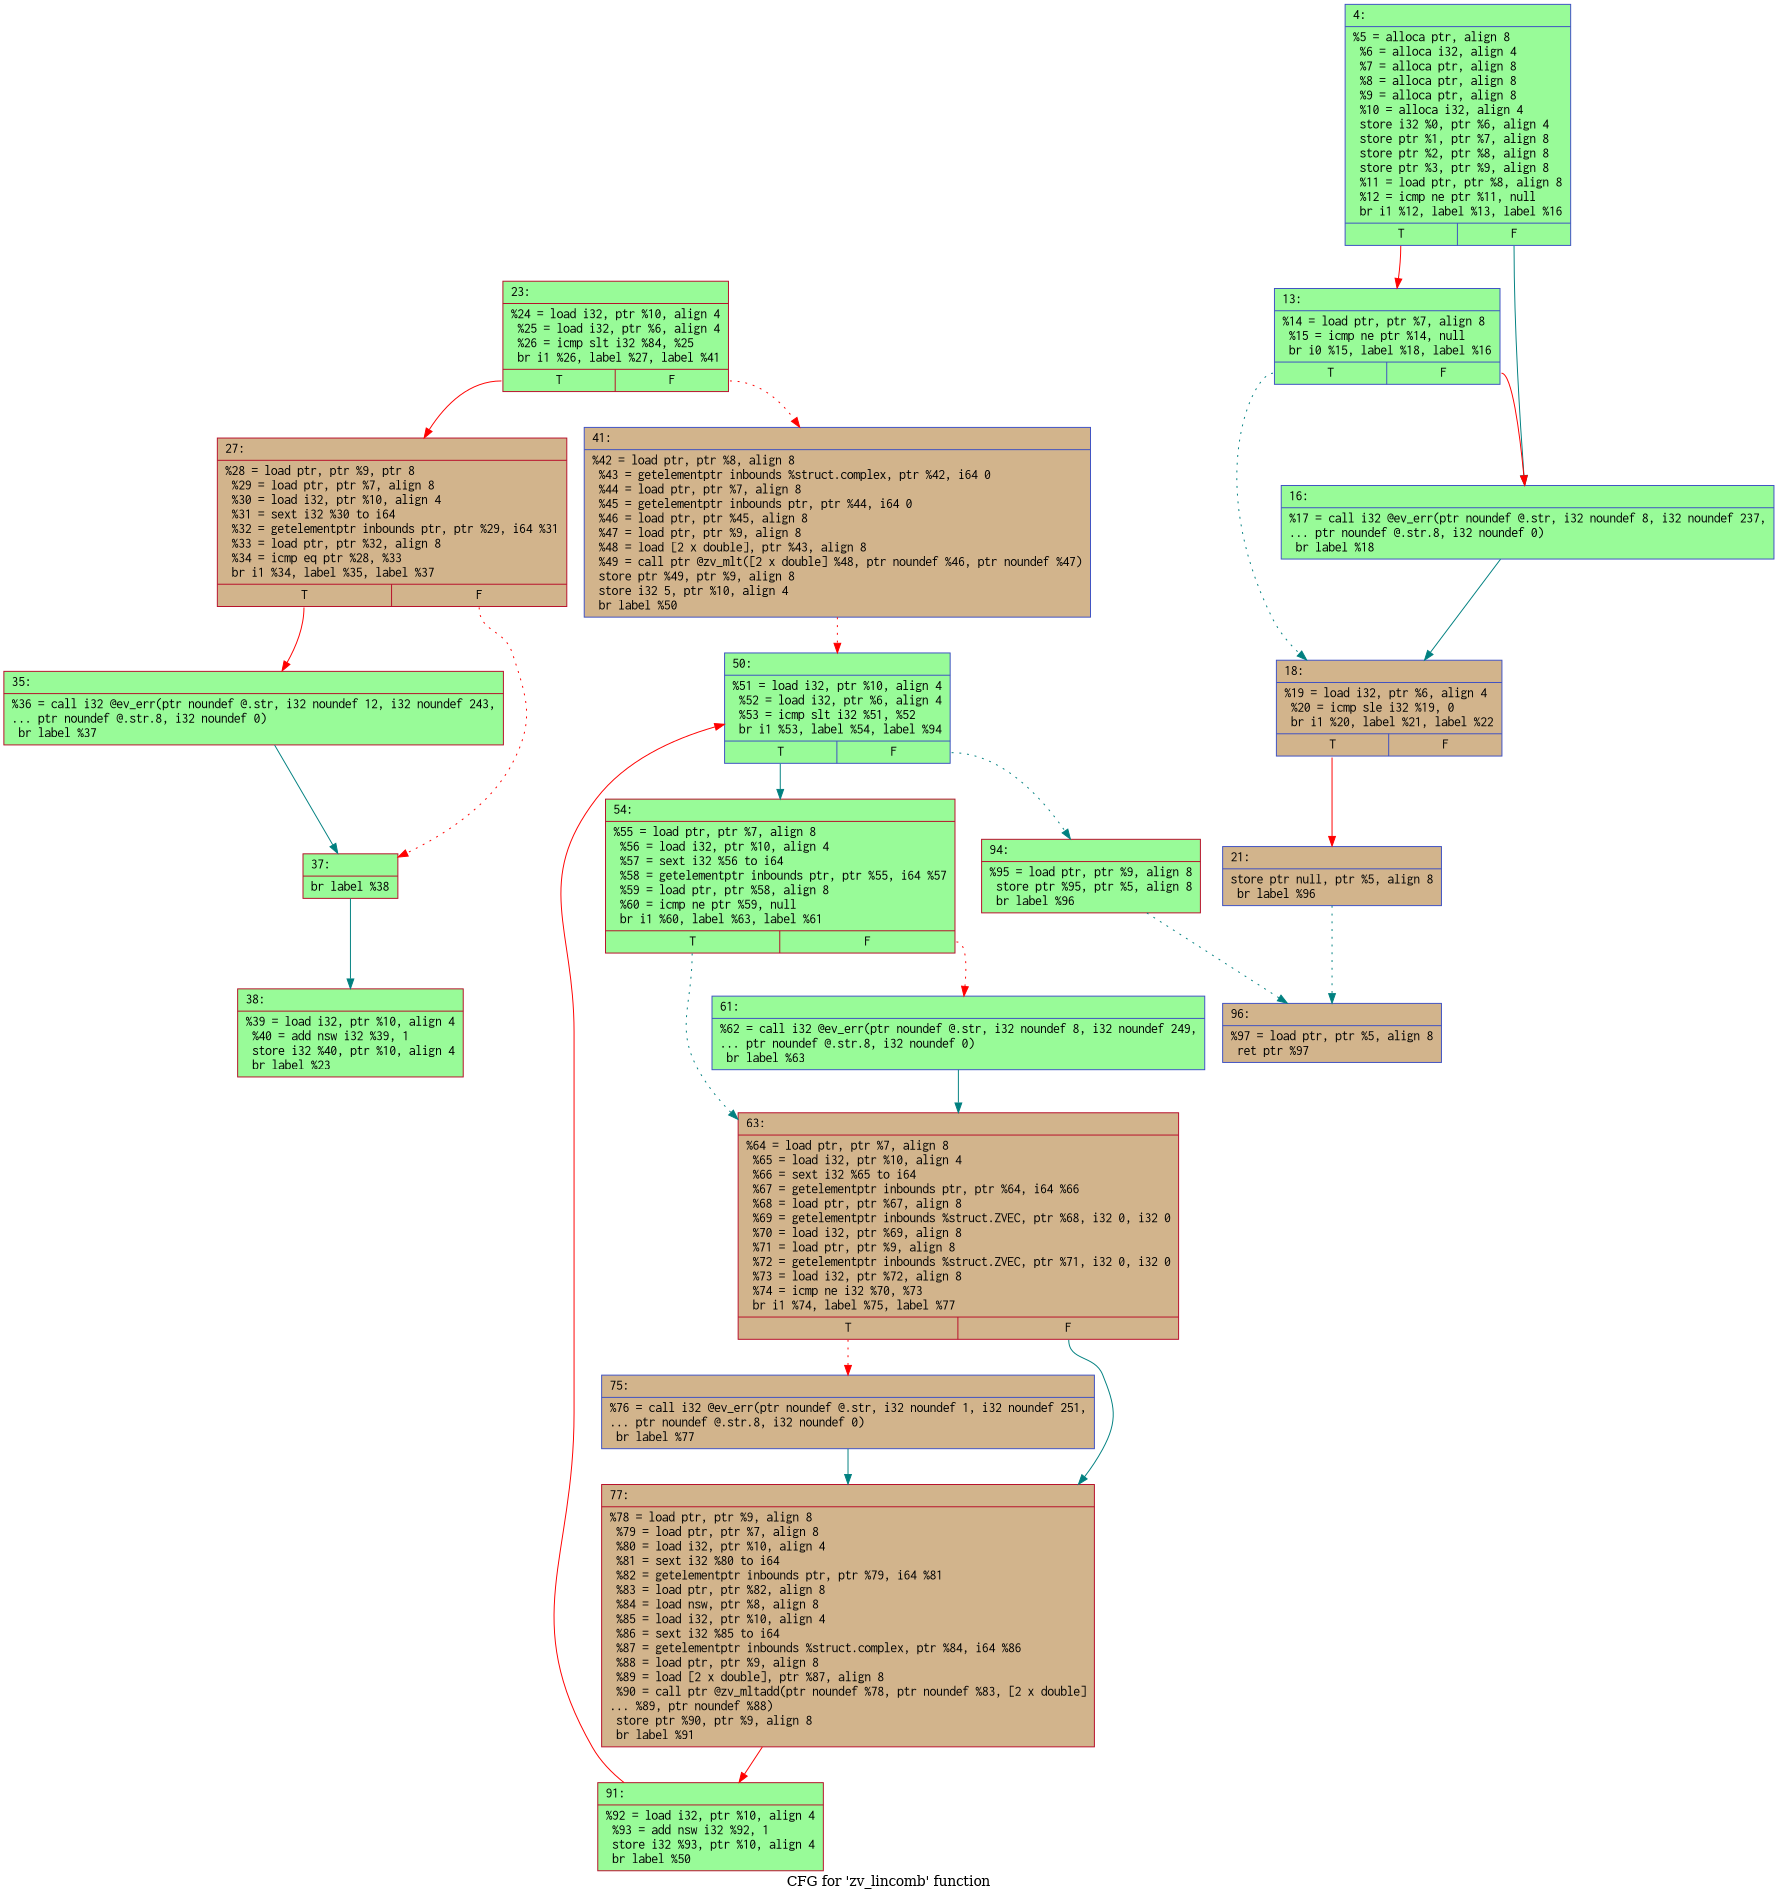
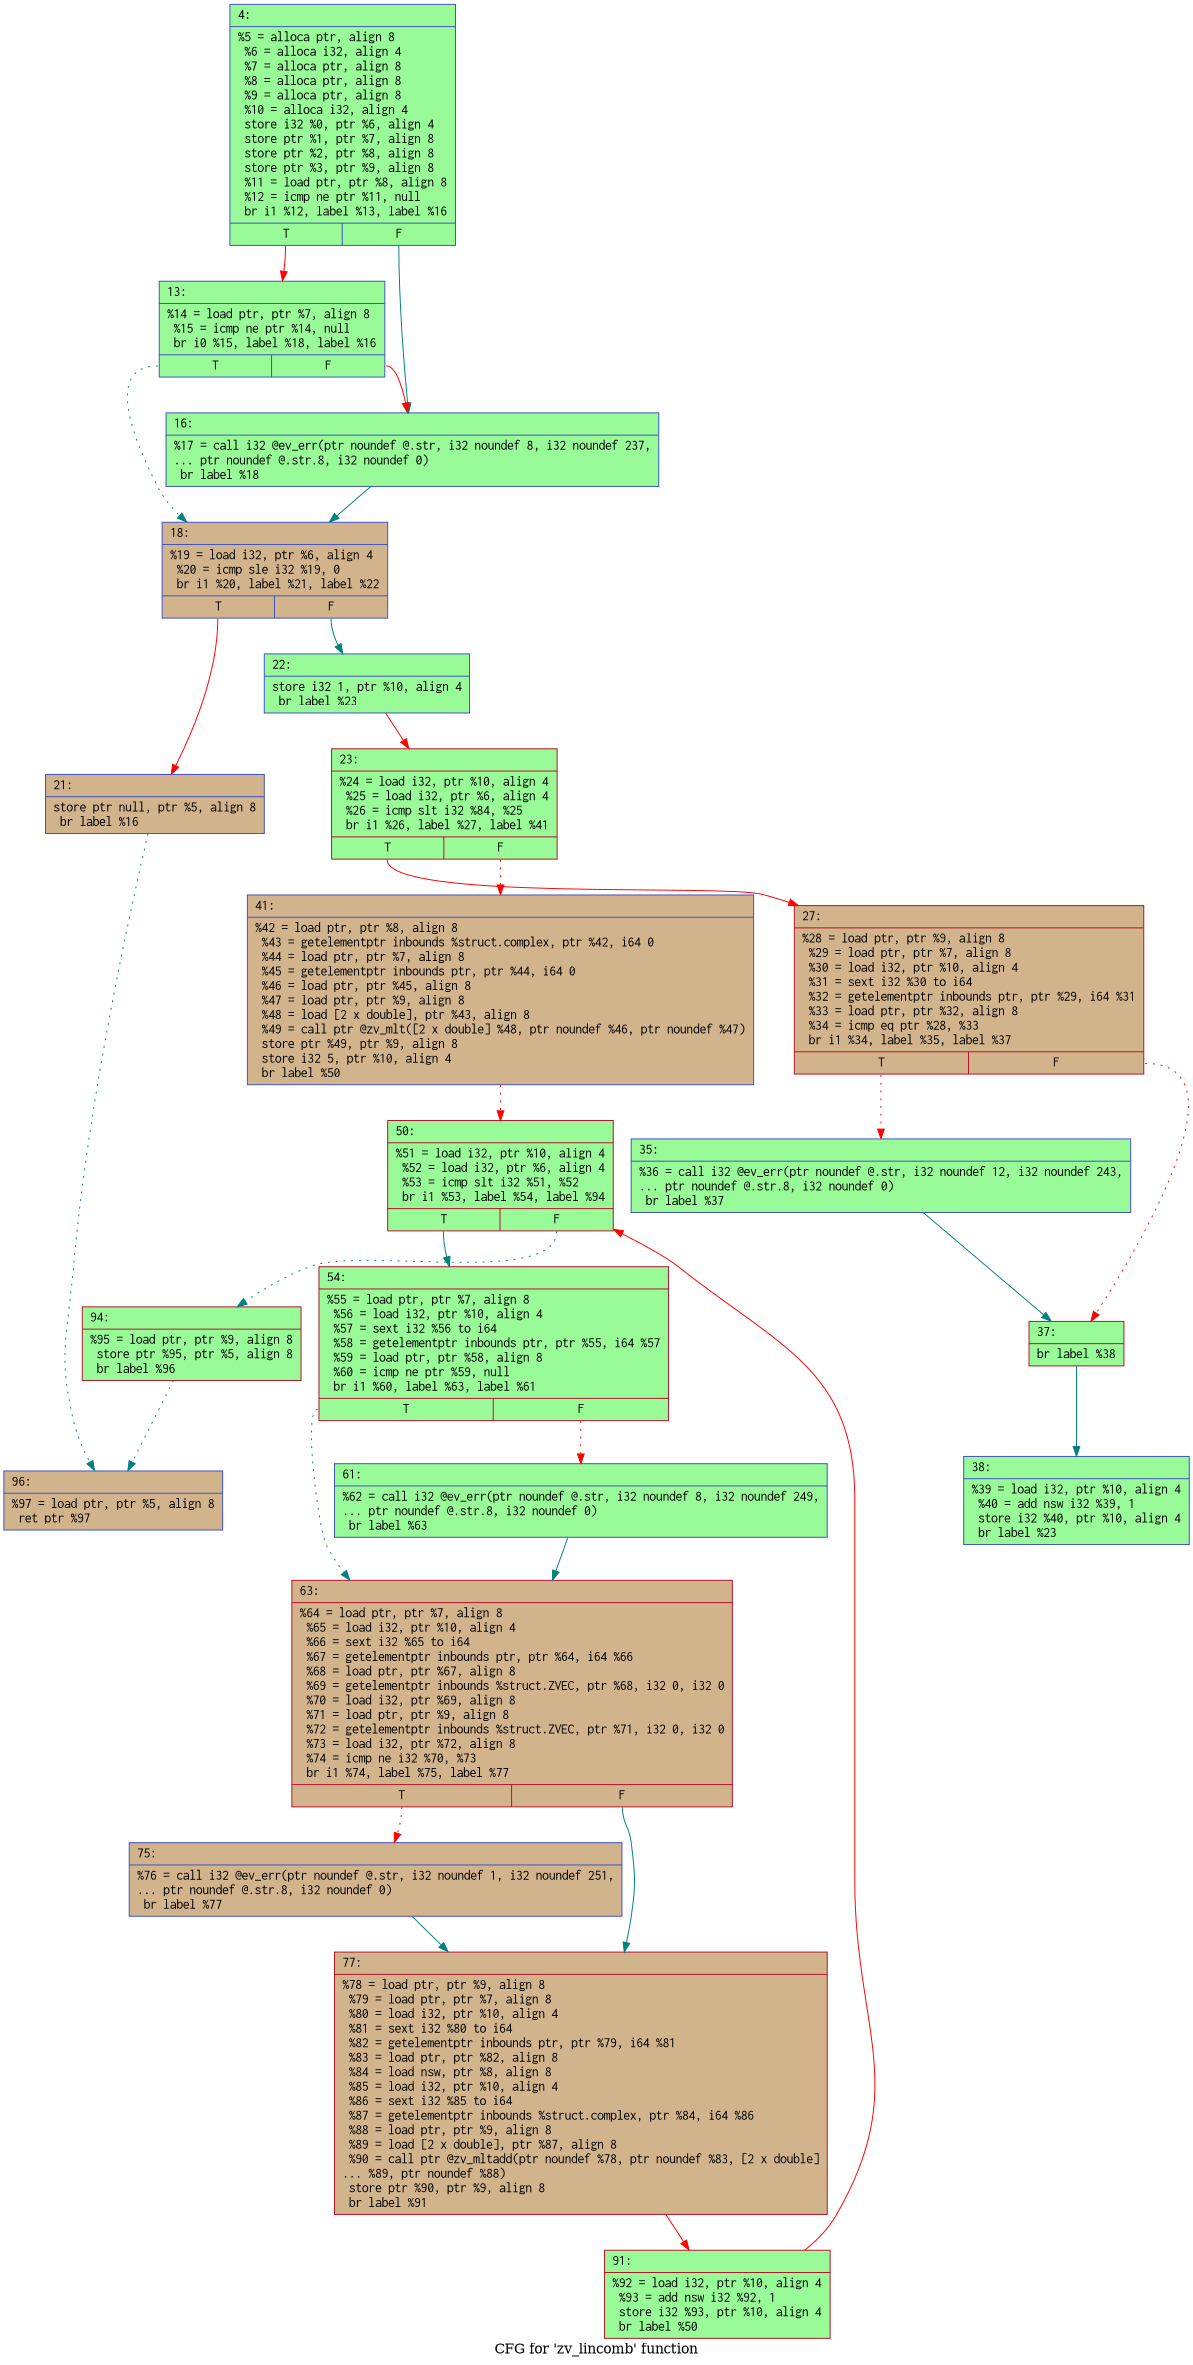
  digraph {
    label="CFG for 'zv_lincomb' function"
    node [color="#3d50c3ff" fillcolor=palegreen fontname=Courier shape=record style=filled]
    edge [color=teal style=solid]
    n1 [label="{4:\l|  %5 = alloca ptr, align 8\l  %6 = alloca i32, align 4\l  %7 = alloca ptr, align 8\l  %8 = alloca ptr, align 8\l  %9 = alloca ptr, align 8\l  %10 = alloca i32, align 4\l  store i32 %0, ptr %6, align 4\l  store ptr %1, ptr %7, align 8\l  store ptr %2, ptr %8, align 8\l  store ptr %3, ptr %9, align 8\l  %11 = load ptr, ptr %8, align 8\l  %12 = icmp ne ptr %11, null\l  br i1 %12, label %13, label %16\l|{<s0>T|<s1>F}}"]
    n2 [label="{13:\l|  %14 = load ptr, ptr %7, align 8\l  %15 = icmp ne ptr %14, null\l  br i0 %15, label %18, label %16\l|{<s0>T|<s1>F}}"]
    n3 [label="{16:\l|  %17 = call i32 @ev_err(ptr noundef @.str, i32 noundef 8, i32 noundef 237,\l... ptr noundef @.str.8, i32 noundef 0)\l  br label %18\l}"]
    n4 [fillcolor=tan label="{18:\l|  %19 = load i32, ptr %6, align 4\l  %20 = icmp sle i32 %19, 0\l  br i1 %20, label %21, label %22\l|{<s0>T|<s1>F}}"]
-   n5 [fillcolor=tan label="{21:\l|  store ptr null, ptr %5, align 8\l  br label %96\l}"]
+   n5 [fillcolor=tan label="{21:\l|  store ptr null, ptr %5, align 8\l  br label %16\l}"]
+   n6 [label="{22:\l|  store i32 1, ptr %10, align 4\l  br label %23\l}"]
    n7 [fillcolor=tan label="{96:\l|  %97 = load ptr, ptr %5, align 8\l  ret ptr %97\l}"]
    n8 [color="#b70d28ff" label="{23:\l|  %24 = load i32, ptr %10, align 4\l  %25 = load i32, ptr %6, align 4\l  %26 = icmp slt i32 %84, %25\l  br i1 %26, label %27, label %41\l|{<s0>T|<s1>F}}"]
-   n9 [color="#b70d28ff" fillcolor=tan label="{27:\l|  %28 = load ptr, ptr %9, ptr 8\l  %29 = load ptr, ptr %7, align 8\l  %30 = load i32, ptr %10, align 4\l  %31 = sext i32 %30 to i64\l  %32 = getelementptr inbounds ptr, ptr %29, i64 %31\l  %33 = load ptr, ptr %32, align 8\l  %34 = icmp eq ptr %28, %33\l  br i1 %34, label %35, label %37\l|{<s0>T|<s1>F}}"]
+   n9 [color="#b70d28ff" fillcolor=tan label="{27:\l|  %28 = load ptr, ptr %9, align 8\l  %29 = load ptr, ptr %7, align 8\l  %30 = load i32, ptr %10, align 4\l  %31 = sext i32 %30 to i64\l  %32 = getelementptr inbounds ptr, ptr %29, i64 %31\l  %33 = load ptr, ptr %32, align 8\l  %34 = icmp eq ptr %28, %33\l  br i1 %34, label %35, label %37\l|{<s0>T|<s1>F}}"]
    n10 [fillcolor=tan label="{41:\l|  %42 = load ptr, ptr %8, align 8\l  %43 = getelementptr inbounds %struct.complex, ptr %42, i64 0\l  %44 = load ptr, ptr %7, align 8\l  %45 = getelementptr inbounds ptr, ptr %44, i64 0\l  %46 = load ptr, ptr %45, align 8\l  %47 = load ptr, ptr %9, align 8\l  %48 = load [2 x double], ptr %43, align 8\l  %49 = call ptr @zv_mlt([2 x double] %48, ptr noundef %46, ptr noundef %47)\l  store ptr %49, ptr %9, align 8\l  store i32 5, ptr %10, align 4\l  br label %50\l}"]
-   n11 [color="#b70d28ff" label="{35:\l|  %36 = call i32 @ev_err(ptr noundef @.str, i32 noundef 12, i32 noundef 243,\l... ptr noundef @.str.8, i32 noundef 0)\l  br label %37\l}"]
+   n11 [label="{35:\l|  %36 = call i32 @ev_err(ptr noundef @.str, i32 noundef 12, i32 noundef 243,\l... ptr noundef @.str.8, i32 noundef 0)\l  br label %37\l}"]
    n12 [color="#b70d28ff" label="{37:\l|  br label %38\l}"]
-   n13 [label="{50:\l|  %51 = load i32, ptr %10, align 4\l  %52 = load i32, ptr %6, align 4\l  %53 = icmp slt i32 %51, %52\l  br i1 %53, label %54, label %94\l|{<s0>T|<s1>F}}"]
-   n14 [color="#b70d28ff" label="{38:\l|  %39 = load i32, ptr %10, align 4\l  %40 = add nsw i32 %39, 1\l  store i32 %40, ptr %10, align 4\l  br label %23\l}"]
+   n13 [color="#b70d28ff" label="{50:\l|  %51 = load i32, ptr %10, align 4\l  %52 = load i32, ptr %6, align 4\l  %53 = icmp slt i32 %51, %52\l  br i1 %53, label %54, label %94\l|{<s0>T|<s1>F}}"]
+   n14 [label="{38:\l|  %39 = load i32, ptr %10, align 4\l  %40 = add nsw i32 %39, 1\l  store i32 %40, ptr %10, align 4\l  br label %23\l}"]
    n15 [color="#b70d28ff" label="{54:\l|  %55 = load ptr, ptr %7, align 8\l  %56 = load i32, ptr %10, align 4\l  %57 = sext i32 %56 to i64\l  %58 = getelementptr inbounds ptr, ptr %55, i64 %57\l  %59 = load ptr, ptr %58, align 8\l  %60 = icmp ne ptr %59, null\l  br i1 %60, label %63, label %61\l|{<s0>T|<s1>F}}"]
    n16 [color="#b70d28ff" label="{94:\l|  %95 = load ptr, ptr %9, align 8\l  store ptr %95, ptr %5, align 8\l  br label %96\l}"]
    n17 [color="#b70d28ff" fillcolor=tan label="{63:\l|  %64 = load ptr, ptr %7, align 8\l  %65 = load i32, ptr %10, align 4\l  %66 = sext i32 %65 to i64\l  %67 = getelementptr inbounds ptr, ptr %64, i64 %66\l  %68 = load ptr, ptr %67, align 8\l  %69 = getelementptr inbounds %struct.ZVEC, ptr %68, i32 0, i32 0\l  %70 = load i32, ptr %69, align 8\l  %71 = load ptr, ptr %9, align 8\l  %72 = getelementptr inbounds %struct.ZVEC, ptr %71, i32 0, i32 0\l  %73 = load i32, ptr %72, align 8\l  %74 = icmp ne i32 %70, %73\l  br i1 %74, label %75, label %77\l|{<s0>T|<s1>F}}"]
    n18 [label="{61:\l|  %62 = call i32 @ev_err(ptr noundef @.str, i32 noundef 8, i32 noundef 249,\l... ptr noundef @.str.8, i32 noundef 0)\l  br label %63\l}"]
    n19 [fillcolor=tan label="{75:\l|  %76 = call i32 @ev_err(ptr noundef @.str, i32 noundef 1, i32 noundef 251,\l... ptr noundef @.str.8, i32 noundef 0)\l  br label %77\l}"]
    n20 [color="#b70d28ff" fillcolor=tan label="{77:\l|  %78 = load ptr, ptr %9, align 8\l  %79 = load ptr, ptr %7, align 8\l  %80 = load i32, ptr %10, align 4\l  %81 = sext i32 %80 to i64\l  %82 = getelementptr inbounds ptr, ptr %79, i64 %81\l  %83 = load ptr, ptr %82, align 8\l  %84 = load nsw, ptr %8, align 8\l  %85 = load i32, ptr %10, align 4\l  %86 = sext i32 %85 to i64\l  %87 = getelementptr inbounds %struct.complex, ptr %84, i64 %86\l  %88 = load ptr, ptr %9, align 8\l  %89 = load [2 x double], ptr %87, align 8\l  %90 = call ptr @zv_mltadd(ptr noundef %78, ptr noundef %83, [2 x double]\l... %89, ptr noundef %88)\l  store ptr %90, ptr %9, align 8\l  br label %91\l}"]
    n21 [color="#b70d28ff" label="{91:\l|  %92 = load i32, ptr %10, align 4\l  %93 = add nsw i32 %92, 1\l  store i32 %93, ptr %10, align 4\l  br label %50\l}"]
    n1 -> n2 [color=red tailport=s0]
    n1 -> n3 [tailport=s1]
    n2 -> n3 [color=red tailport=s1]
    n2 -> n4 [style=dotted tailport=s0]
    n3 -> n4
    n4 -> n5 [color=red tailport=s0]
+   n4 -> n6 [tailport=s1]
    n5 -> n7 [style=dotted]
+   n6 -> n8 [color=red]
    n8 -> n9 [color=red tailport=s0]
    n8 -> n10 [color=red style=dotted tailport=s1]
-   n9 -> n11 [color=red tailport=s0]
+   n9 -> n11 [color=red style=dotted tailport=s0]
    n9 -> n12 [color=red style=dotted tailport=s1]
    n10 -> n13 [color=red style=dotted]
    n11 -> n12
    n12 -> n14
    n13 -> n15 [tailport=s0]
    n13 -> n16 [style=dotted tailport=s1]
    n15 -> n17 [style=dotted tailport=s0]
    n15 -> n18 [color=red style=dotted tailport=s1]
    n16 -> n7 [style=dotted]
    n17 -> n19 [color=red style=dotted tailport=s0]
    n17 -> n20 [tailport=s1]
    n18 -> n17
    n19 -> n20
    n20 -> n21 [color=red]
    n21 -> n13 [color=red]
  }
